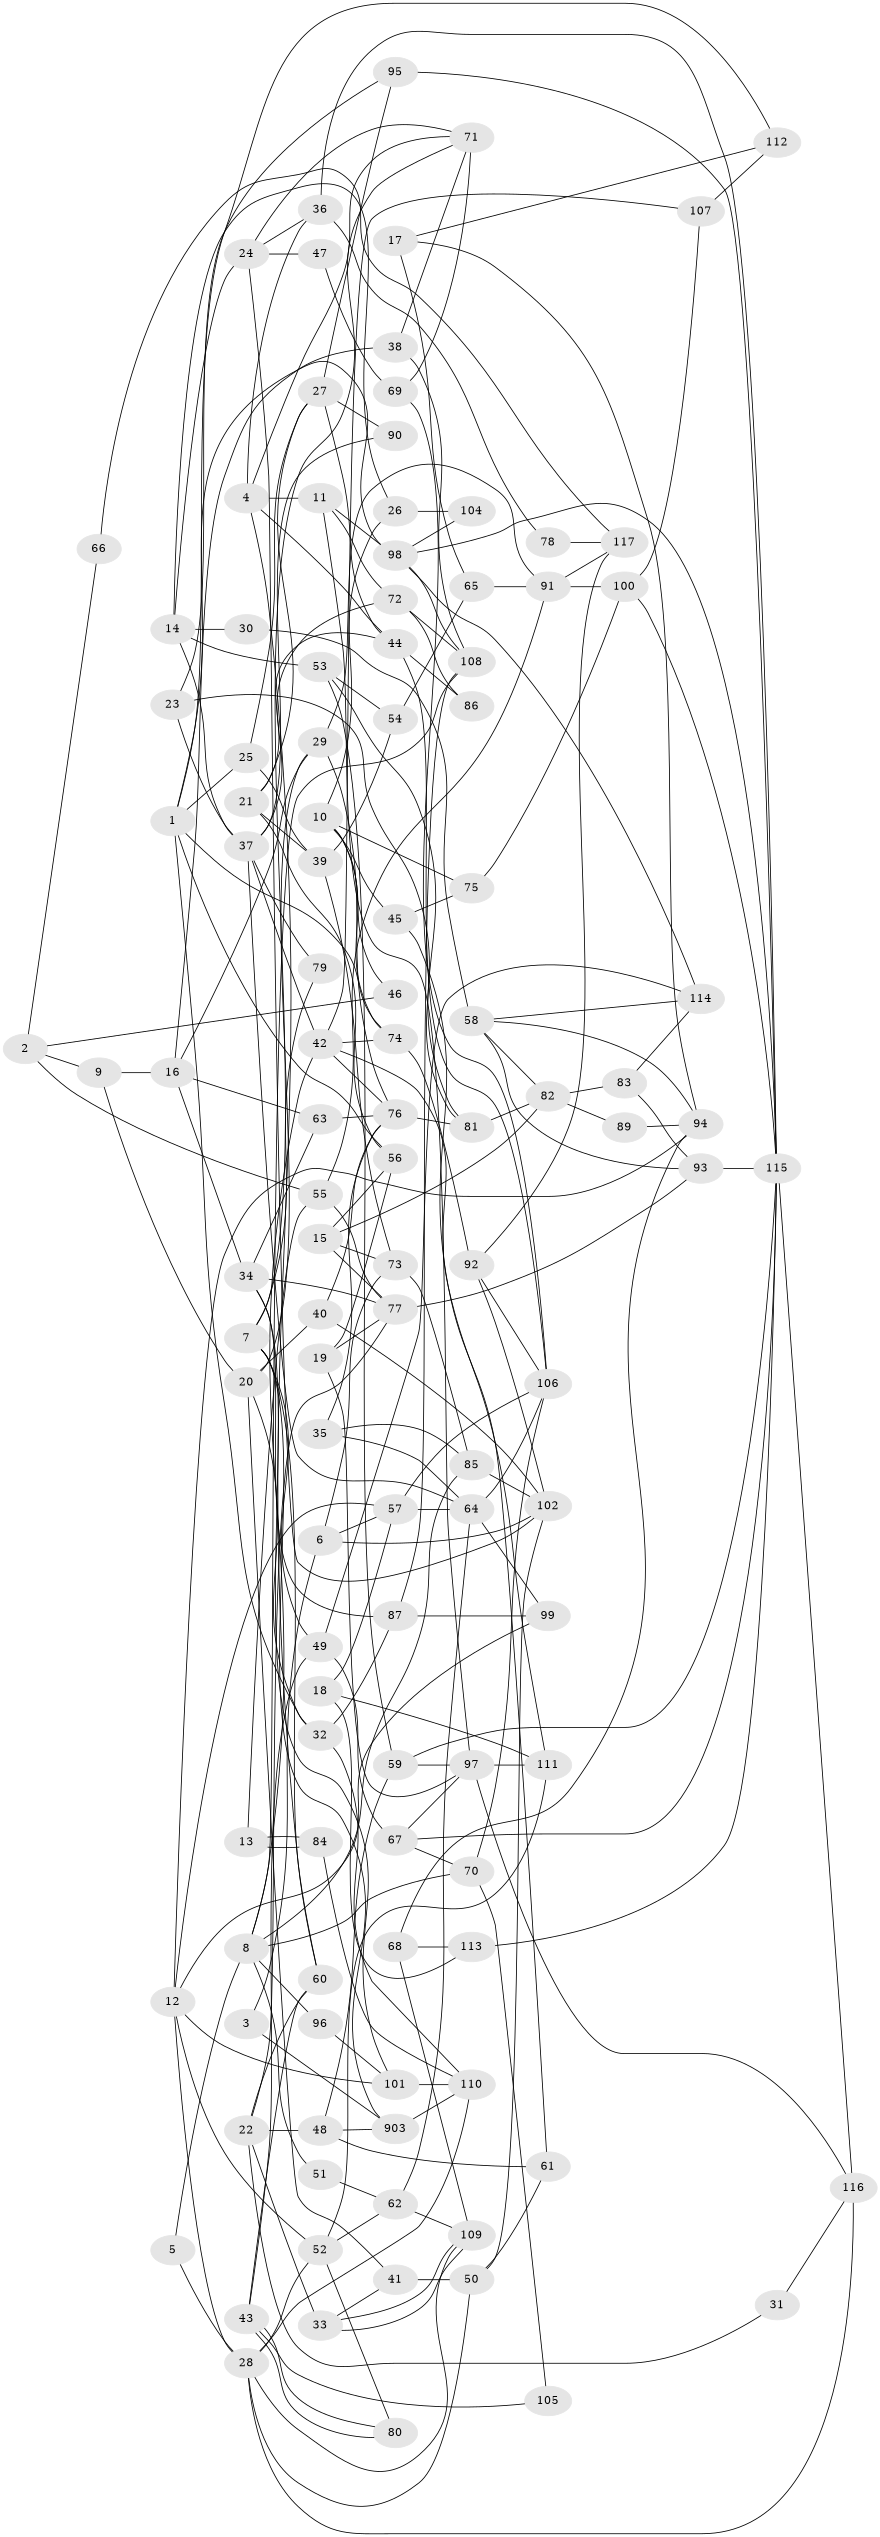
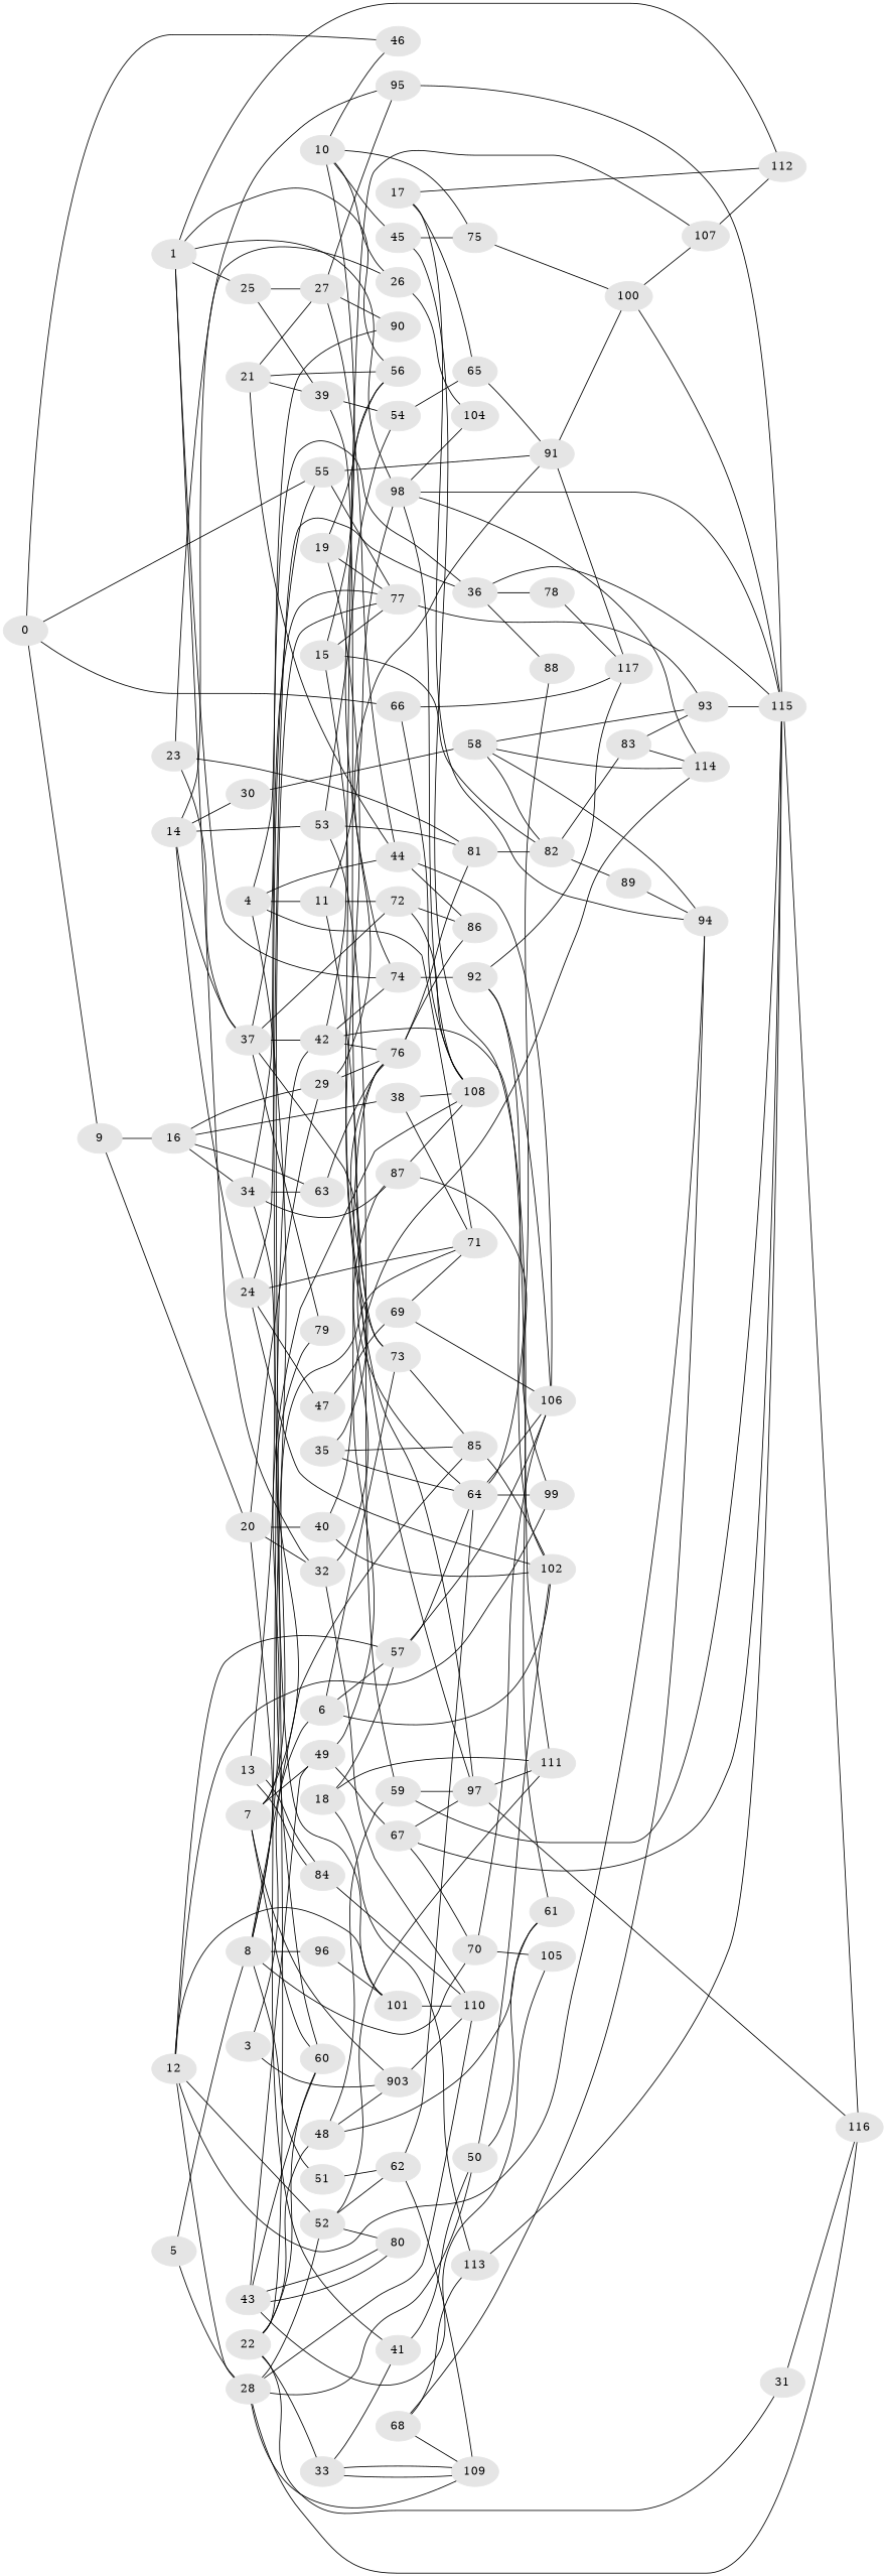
  graph {
    rankdir=LR
    node [color=gray90 style=filled]
    1
    25
    32
    56
    74
    98
    112
    27
    39
    110
    87
    92
    108
    104
    115
    114
-   2
+   2 [label=0]
    9
    46
    55
    66
    16
    20
    77
    91
    117
    3
    6
    n29 [label=903]
    57
    73
    102
    4
    11
    36
    44
    60
    71
    72
    97
    78
+   88
    86
    106
    5
    8
    28
    42
    51
    70
    85
    96
    52
    50
    109
    116
    64
    7
    49
    79
    67
    111
    76
    107
    62
    105
    101
    29
    34
    38
    63
    40
    41
    10
    26
    45
    75
    61
    100
    12
    94
    99
    80
    13
    84
    14
    24
    30
    37
    53
    47
    58
    90
    81
    54
    59
    15
    82
    93
    83
    89
    17
    65
    18
    113
    19
    21
    95
    22
    31
    33
    48
    23
    69
    35
    43
    68
    1 -- 25
    1 -- 32
    1 -- 56
    1 -- 74
    1 -- 98
    1 -- 112
    25 -- 27
    25 -- 39
    32 -- 110
    32 -- 87
    74 -- 92
    98 -- 108
    98 -- 104
    98 -- 115
    98 -- 114
    27 -- 44
    27 -- 90
    27 -- 95
    39 -- 73
    39 -- 54
    87 -- 108
    87 -- 99
    92 -- 117
    92 -- 102
    92 -- 106
    115 -- 116
    2 -- 9
    2 -- 46
    2 -- 55
    2 -- 66
    9 -- 16
    9 -- 20
    55 -- 77
    55 -- 91
+   66 -- 108
    66 -- 117
    16 -- 29
    16 -- 34
    16 -- 38
    16 -- 63
    20 -- 32
    20 -- 29
    20 -- 40
    20 -- 41
    77 -- 93
    91 -- 117
    91 -- 100
    3 -- 6
    3 -- n29
    6 -- 57
    6 -- 73
    6 -- 102
    n29 -- 110
    57 -- 106
    57 -- 64
    73 -- 85
    4 -- 11
    4 -- 36
    4 -- 44
    4 -- 60
    4 -- 71
    11 -- 98
    11 -- 72
    11 -- 97
    36 -- 115
    36 -- 78
+   36 -- 88
    44 -- 86
    44 -- 106
    72 -- 108
    72 -- 86
    97 -- 116
    97 -- 111
    78 -- 117
    5 -- 8
    5 -- 28
    8 -- 108
    8 -- 42
    8 -- 51
    8 -- 70
    8 -- 85
    8 -- 96
    28 -- 110
    28 -- 52
    28 -- 50
    28 -- 109
    28 -- 116
    42 -- 74
    42 -- 111
    42 -- 76
    42 -- 107
    51 -- 62
    70 -- 106
    70 -- 105
    85 -- 102
    96 -- 101
    52 -- 111
    52 -- 62
    52 -- 80
    50 -- 102
    50 -- 61
+   64 -- 88
    64 -- 106
    64 -- 99
    7 -- n29
    7 -- 60
    7 -- 71
    7 -- 49
    7 -- 79
    49 -- 114
    49 -- 67
    67 -- 115
    67 -- 97
    67 -- 70
+   76 -- 86
    76 -- 81
    107 -- 112
    62 -- 109
    62 -- 64
    101 -- 110
    29 -- 91
    29 -- 76
    34 -- 87
    34 -- 77
    34 -- 101
    34 -- 63
    38 -- 108
    38 -- 71
    63 -- 76
    40 -- 102
    40 -- 76
    41 -- 50
    10 -- 74
    10 -- 46
    10 -- 26
    10 -- 45
    10 -- 75
    26 -- 104
    45 -- 75
    45 -- 61
    75 -- 100
    100 -- 115
    100 -- 107
    12 -- 57
    12 -- 28
    12 -- 52
    12 -- 101
    12 -- 94
    12 -- 99
    13 -- 55
    13 -- 84
    13 -- 84
    84 -- 110
    14 -- 26
    14 -- 24
    14 -- 30
    14 -- 37
    14 -- 53
    24 -- 102
    24 -- 36
    24 -- 71
    24 -- 47
    30 -- 58
    37 -- 72
    37 -- 42
    37 -- 64
    37 -- 79
    37 -- 90
    53 -- 81
    53 -- 54
    53 -- 59
    47 -- 69
    58 -- 114
    58 -- 94
    58 -- 82
    58 -- 93
    81 -- 82
    54 -- 65
    59 -- 115
    59 -- 97
    15 -- 56
    15 -- 77
    15 -- 73
    15 -- 82
    82 -- 83
    82 -- 89
    93 -- 115
    83 -- 114
    83 -- 93
    89 -- 94
    17 -- 112
    17 -- 94
    17 -- 65
    65 -- 91
    18 -- 57
    18 -- 111
    18 -- 113
    113 -- 115
    19 -- 56
    19 -- 77
    19 -- 97
    21 -- 56
    21 -- 27
    21 -- 39
    21 -- 44
    95 -- 115
    22 -- 77
    22 -- 60
    22 -- 31
    22 -- 33
    22 -- 48
    31 -- 116
    33 -- 109
    33 -- 109
    33 -- 41
    48 -- n29
    48 -- 61
    48 -- 59
    23 -- 37
    23 -- 81
    23 -- 95
    69 -- 71
    69 -- 106
    35 -- 85
    35 -- 64
    35 -- 76
    43 -- 60
    43 -- 49
    43 -- 105
    43 -- 80
    43 -- 80
    68 -- 109
    68 -- 94
    68 -- 113
  }
